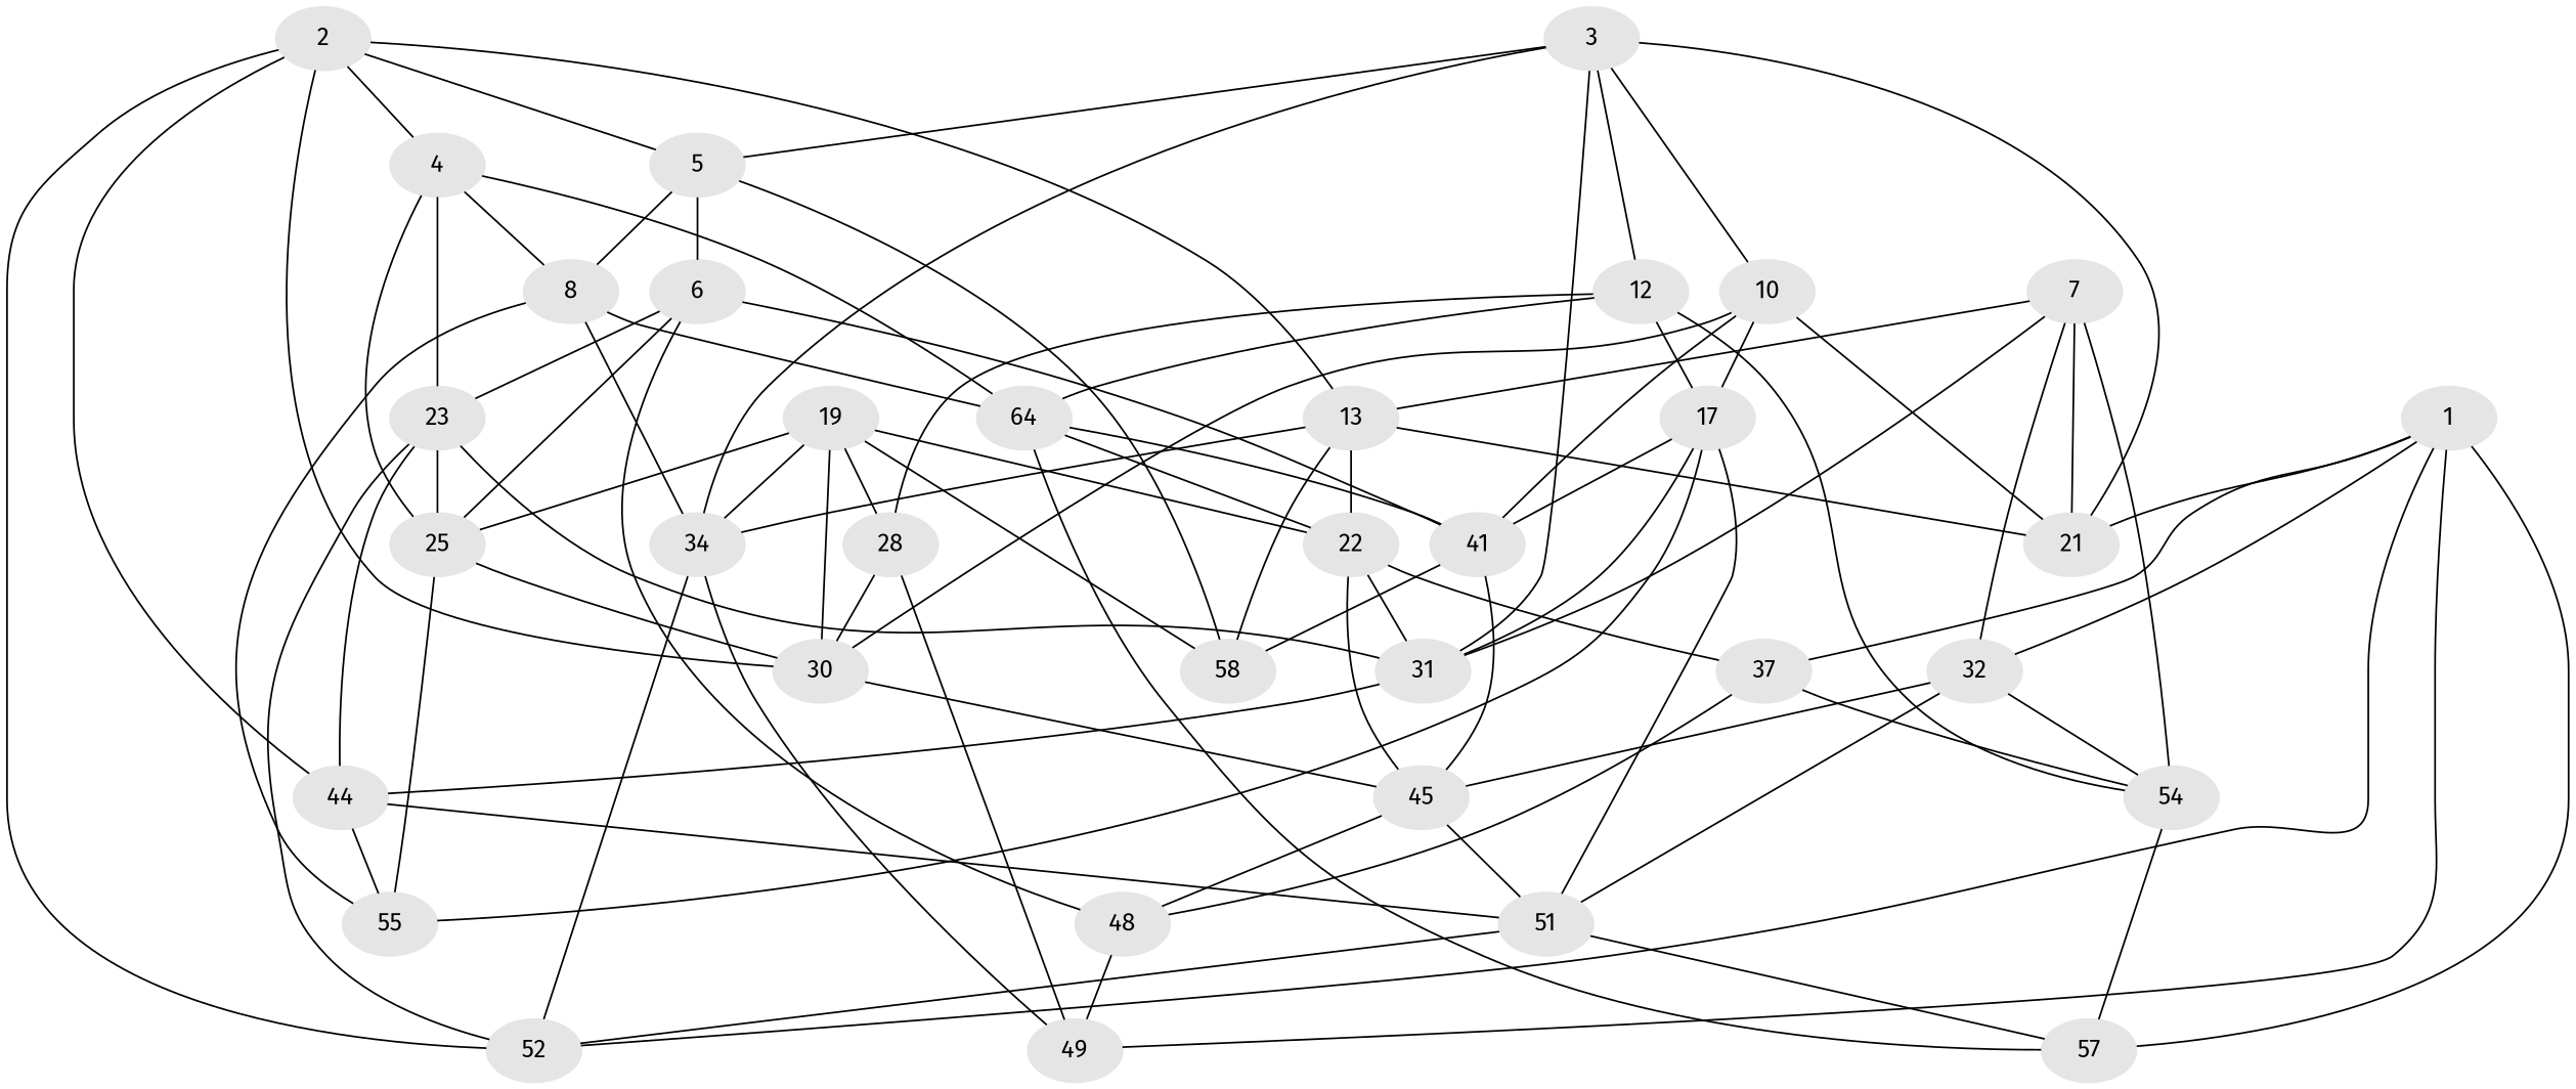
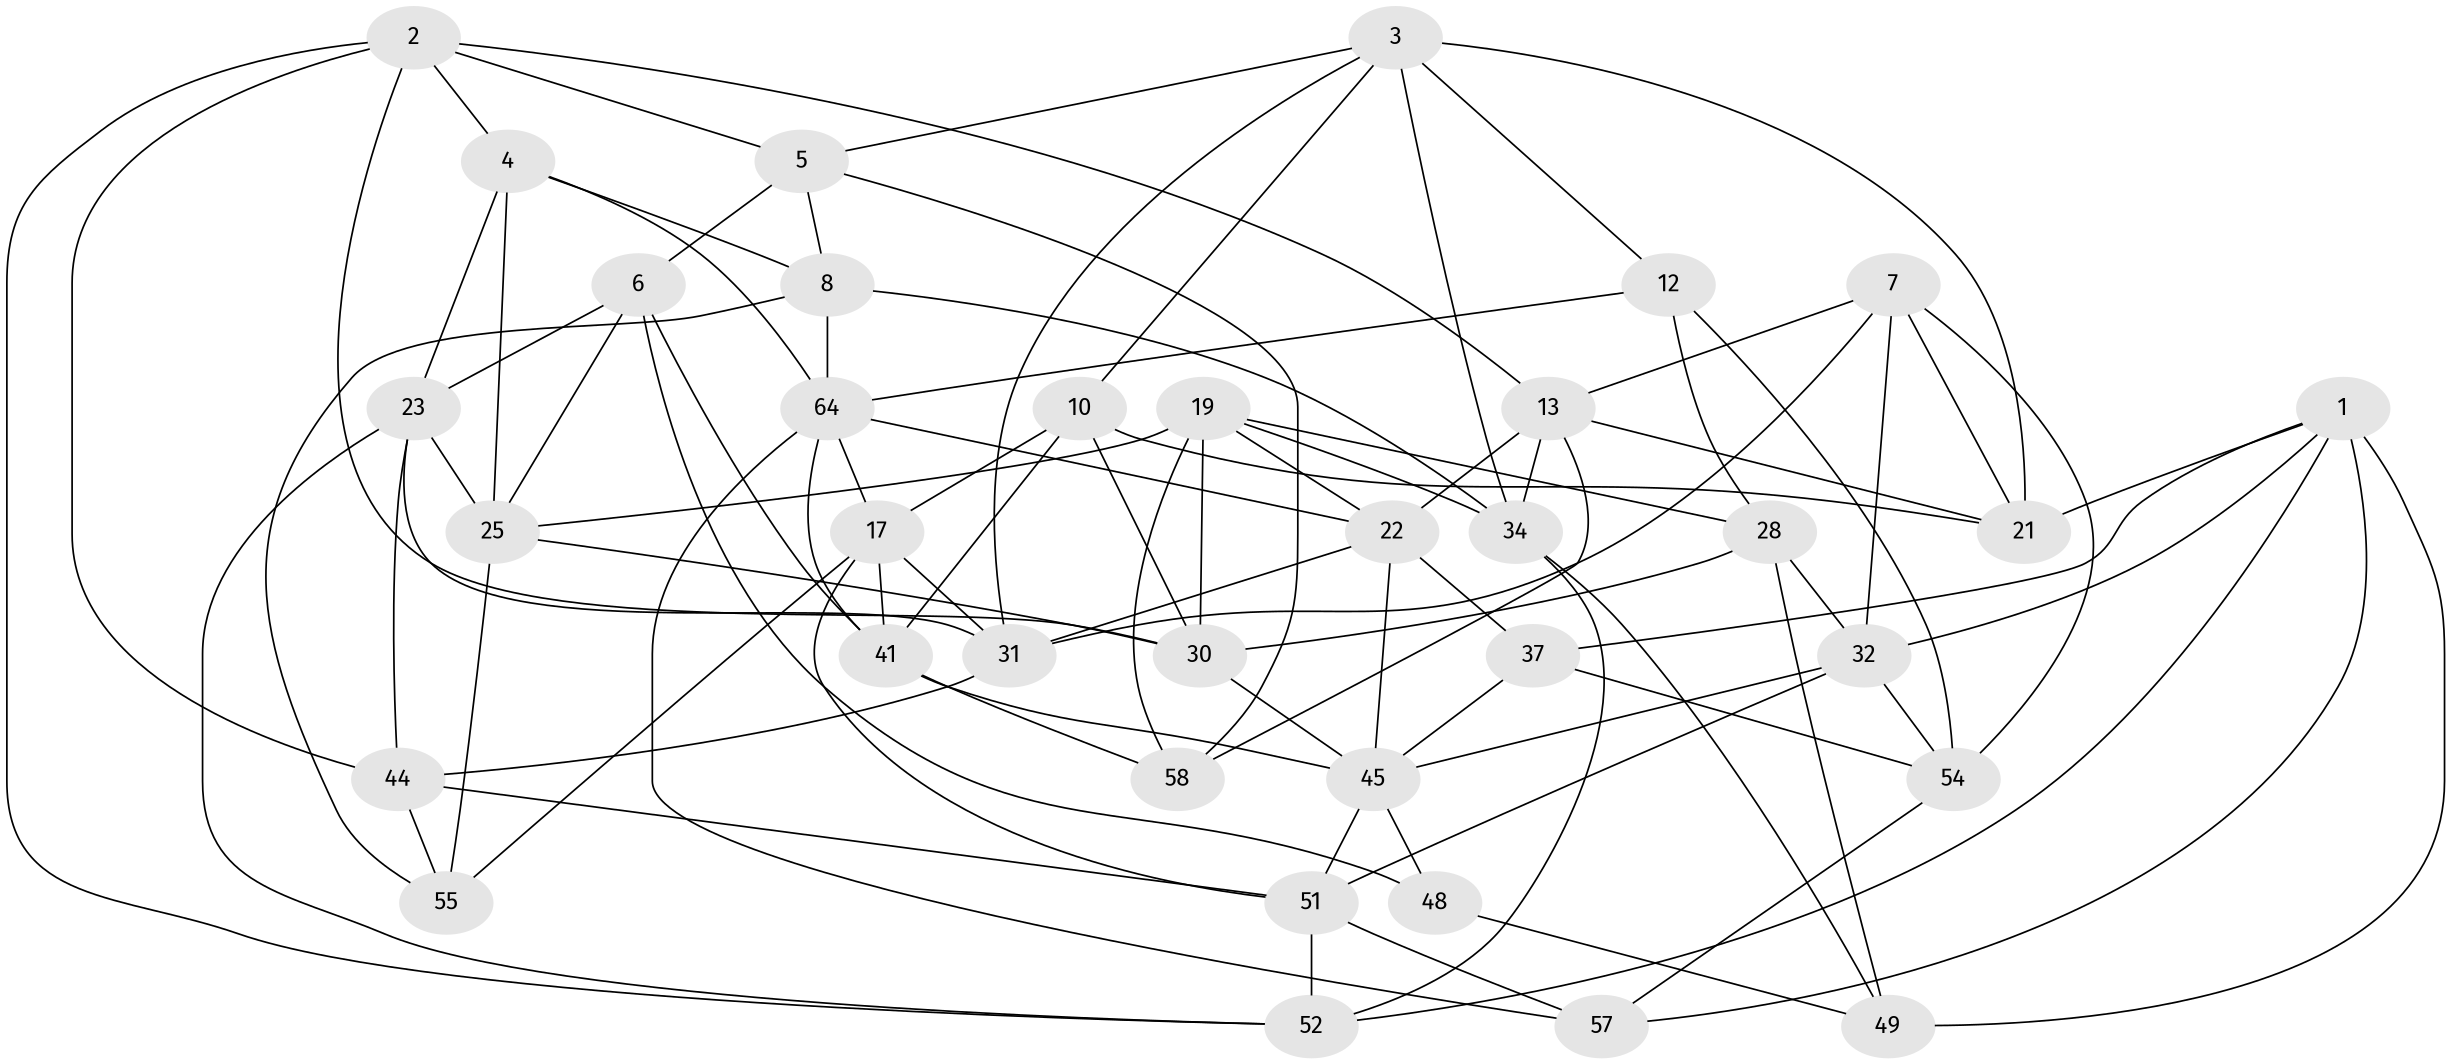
  graph {
    fontname="Fira Sans"
    node [color=gray90 fontname="Fira Sans" style=filled]
    edge [fontname="Fira Sans"]
    1 [super="+33"]
    21 [super="+35"]
    32 [super="+53"]
    37
    49
    52 [super="+63"]
    57
    54 [super="+59"]
    51 [super="+61"]
    45 [super="+62"]
    48
    2 [super="+16"]
    4 [super="+9"]
    5 [super="+11"]
    13 [super="+18"]
    30 [super="+40"]
    44 [super="+50"]
    8 [super="+64"]
    n19 [label=64 super="+15"]
    23 [super="+26"]
    25 [super="+29"]
    6 [super="+43"]
    58
    34 [super="+38"]
    22 [super="+27"]
    55
    3 [super="+20"]
    10 [super="+36"]
    12 [super="+39"]
    31 [super="+56"]
    41 [super="+60"]
    17 [super="+24"]
    28 [super="+46"]
    7 [super="+42"]
    19 [super="+47"]
    1 -- 21
    1 -- 32
    1 -- 37
    1 -- 49
    1 -- 52
    1 -- 57
    32 -- 54
    32 -- 51
    32 -- 45
    37 -- 54
-   37 -- 48
+   37 -- 45
    54 -- 57
    51 -- 52
    51 -- 57
    45 -- 51
    45 -- 48
    48 -- 49
    2 -- 52
    2 -- 4
    2 -- 5
    2 -- 13
    2 -- 30
    2 -- 44
    4 -- 8
    4 -- n19
    4 -- 23
    4 -- 25
    5 -- 8
    5 -- 6 [weight=2]
    5 -- 58
    13 -- 21
    13 -- 58
    13 -- 34
    13 -- 22
    30 -- 45
    44 -- 51
    44 -- 55
    8 -- n19
    8 -- 34 [weight=2]
    8 -- 55
    n19 -- 57
    n19 -- 22
    n19 -- 41
    23 -- 52
    23 -- 44
    23 -- 25
    23 -- 31
    25 -- 30
    25 -- 55
    6 -- 48
    6 -- 23
    6 -- 25
    6 -- 41
    34 -- 49
    34 -- 52
    22 -- 37
    22 -- 45
    22 -- 31
    3 -- 21
    3 -- 5
    3 -- 34
    3 -- 10
    3 -- 12
    3 -- 31
    10 -- 21 [weight=2]
    10 -- 30
    10 -- 41
    10 -- 17
    12 -- 54
    12 -- n19
-   12 -- 17
+   n19 -- 17
    12 -- 28 [weight=2]
    31 -- 44
    41 -- 45
    41 -- 58
    17 -- 51
    17 -- 55
    17 -- 31
    17 -- 41
+   28 -- 32
    28 -- 49
    28 -- 30
    7 -- 21
    7 -- 32
    7 -- 54 [weight=2]
    7 -- 13
    7 -- 31
    19 -- 30
    19 -- 25
    19 -- 58
    19 -- 34
    19 -- 22
    19 -- 28
  }
